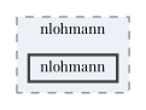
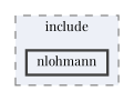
  digraph {
    compound=true
    fontname="Playfair Display"
    n1 [color=grey25 fillcolor="#edf0f7" fontname="Playfair Display" fontsize=10 height=0.2 label=nlohmann shape=box style="filled,bold" width=0.4]
    subgraph cluster_1 {
      bgcolor="#edf0f7"
      fontsize=10
-     label=nlohmann
+     label=include
      pencolor=grey50
      style="filled,dashed"
      n1
    }
  }
